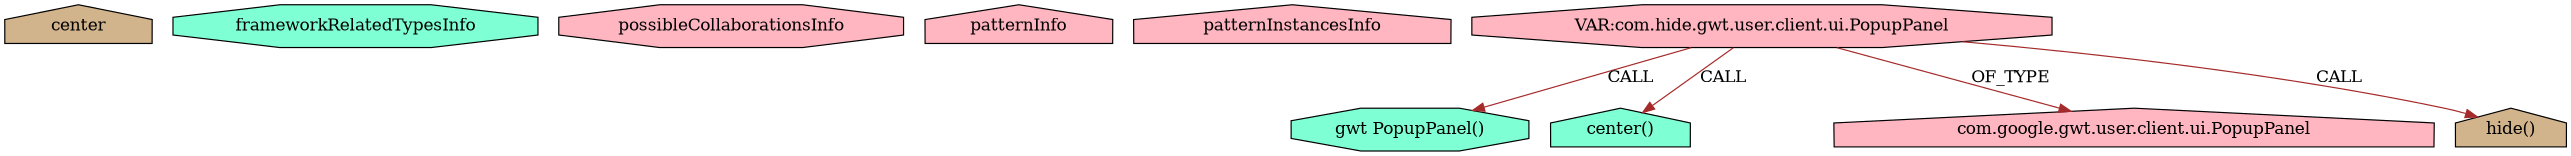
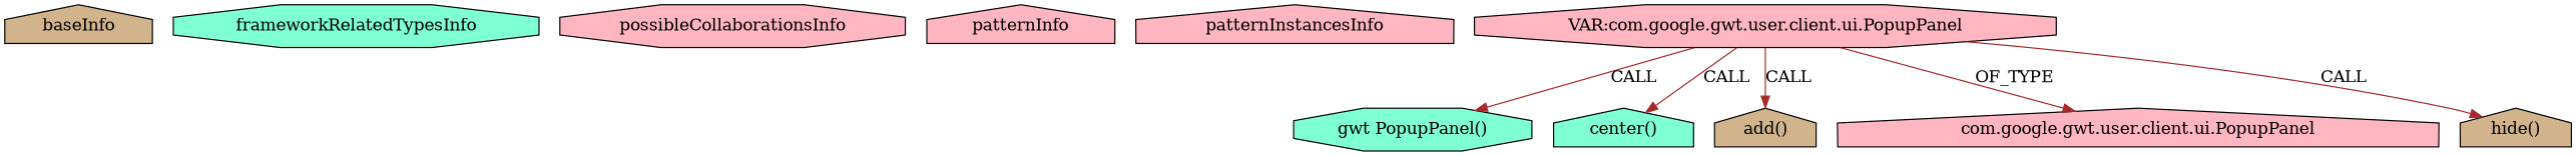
  digraph {
    node [fillcolor=lightpink shape=house style=filled isFrameworkType=false]
    edge [color=brown]
-   baseInfo [category=pattern fillcolor=tan graphId=1816 isAnonymous=false possibleRelation=false label=center isFrameworkType=""]
+   baseInfo [category=pattern fillcolor=tan graphId=1816 isAnonymous=false possibleRelation=false isFrameworkType=""]
    frameworkRelatedTypesInfo [fillcolor=aquamarine shape=octagon isFrameworkType=""]
    possibleCollaborationsInfo [shape=octagon isFrameworkType=""]
    patternInfo [frequency=2.0 patternRootClient=null isFrameworkType=""]
    patternInstancesInfo [0="luxferrari-AlgebrApp~/luxferrari-AlgebrApp/AlgebrApp-master/AlgebrApp/src/org/luxferrari/algebrapp/client/AlgebrApp.java~AlgebrApp~3667" 1="chrte-TemperatureWatcher~/chrte-TemperatureWatcher/TemperatureWatcher-master/src/com/google/gwt/sample/stockwatcher/client/TemperatureWatcher.java~TemperatureWatcher~1066" isFrameworkType=""]
    n6 [fillcolor=aquamarine label="gwt PopupPanel()" shape=octagon vertexType=CONSTRUCTOR_CALL]
-   n7 [label="VAR:com.hide.gwt.user.client.ui.PopupPanel" shape=octagon vertexType=VARIABLE_EXPRESION]
+   n7 [label="VAR:com.google.gwt.user.client.ui.PopupPanel" shape=octagon vertexType=VARIABLE_EXPRESION]
    n8 [fillcolor=aquamarine label="center()" vertexType=INSIDE_CALL]
+   n9 [fillcolor=tan label="add()" vertexType=INSIDE_CALL]
    n10 [label="com.google.gwt.user.client.ui.PopupPanel" vertexType=FRAMEWORK_CLASS_TYPE]
    n11 [fillcolor=tan label="hide()" vertexType=INSIDE_CALL]
    n7 -> n6 [label=CALL]
    n7 -> n8 [label=CALL]
+   n7 -> n9 [label=CALL]
    n7 -> n10 [label=OF_TYPE]
    n7 -> n11 [label=CALL]
  }
